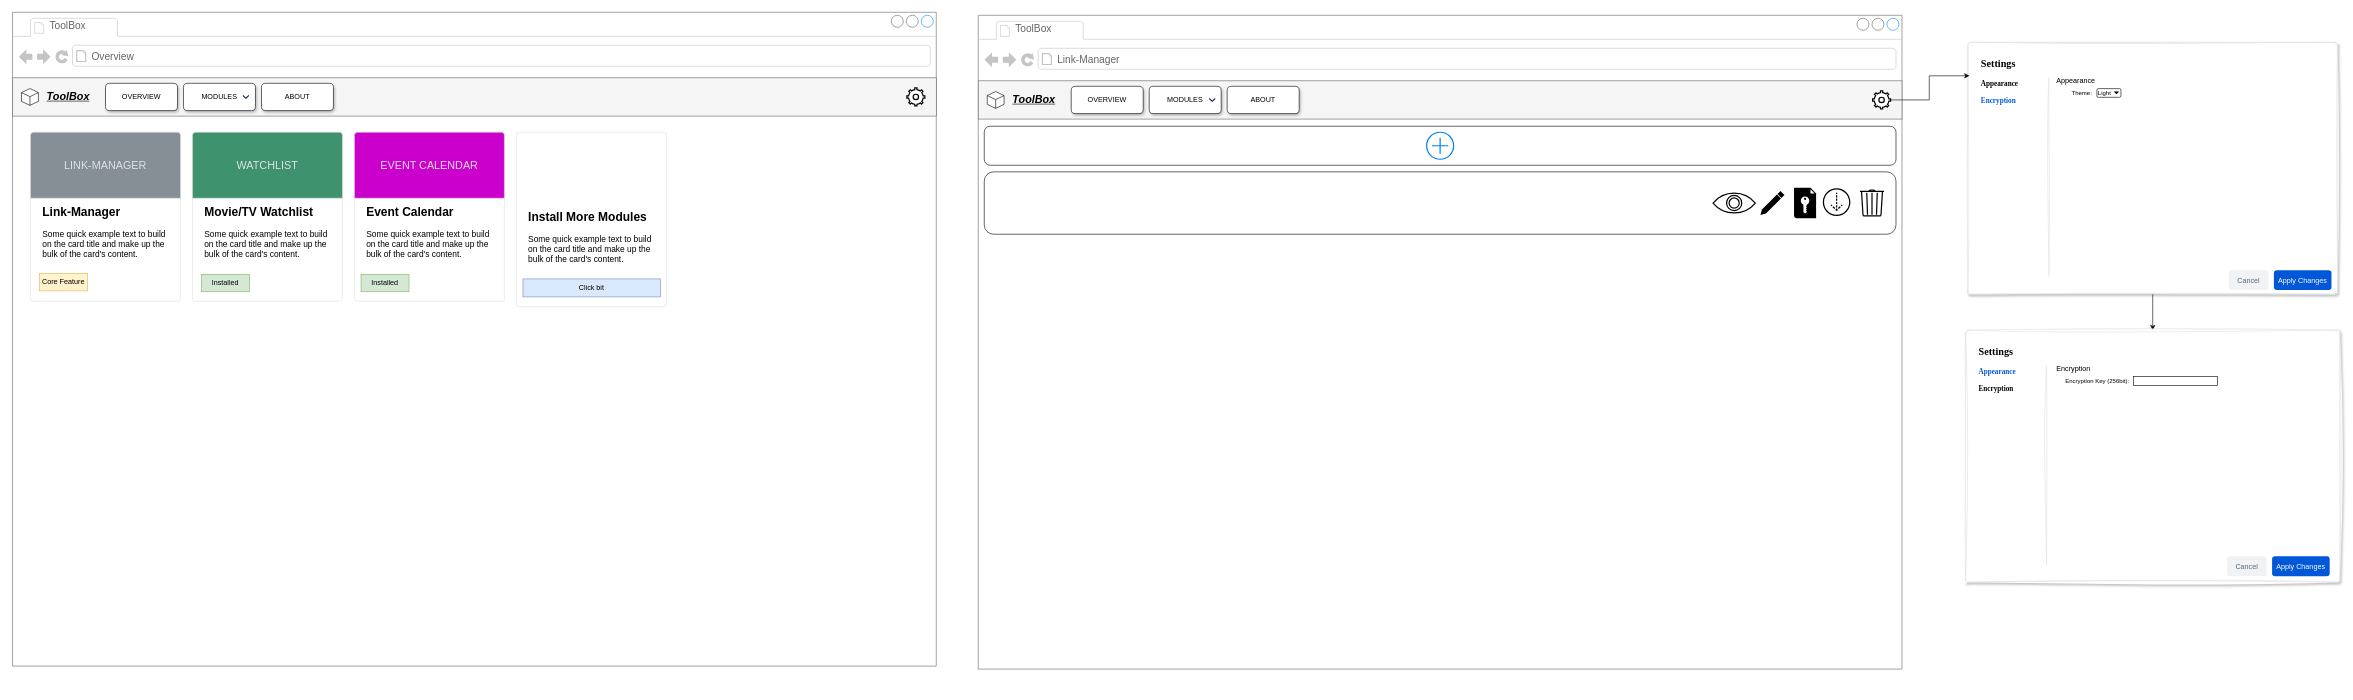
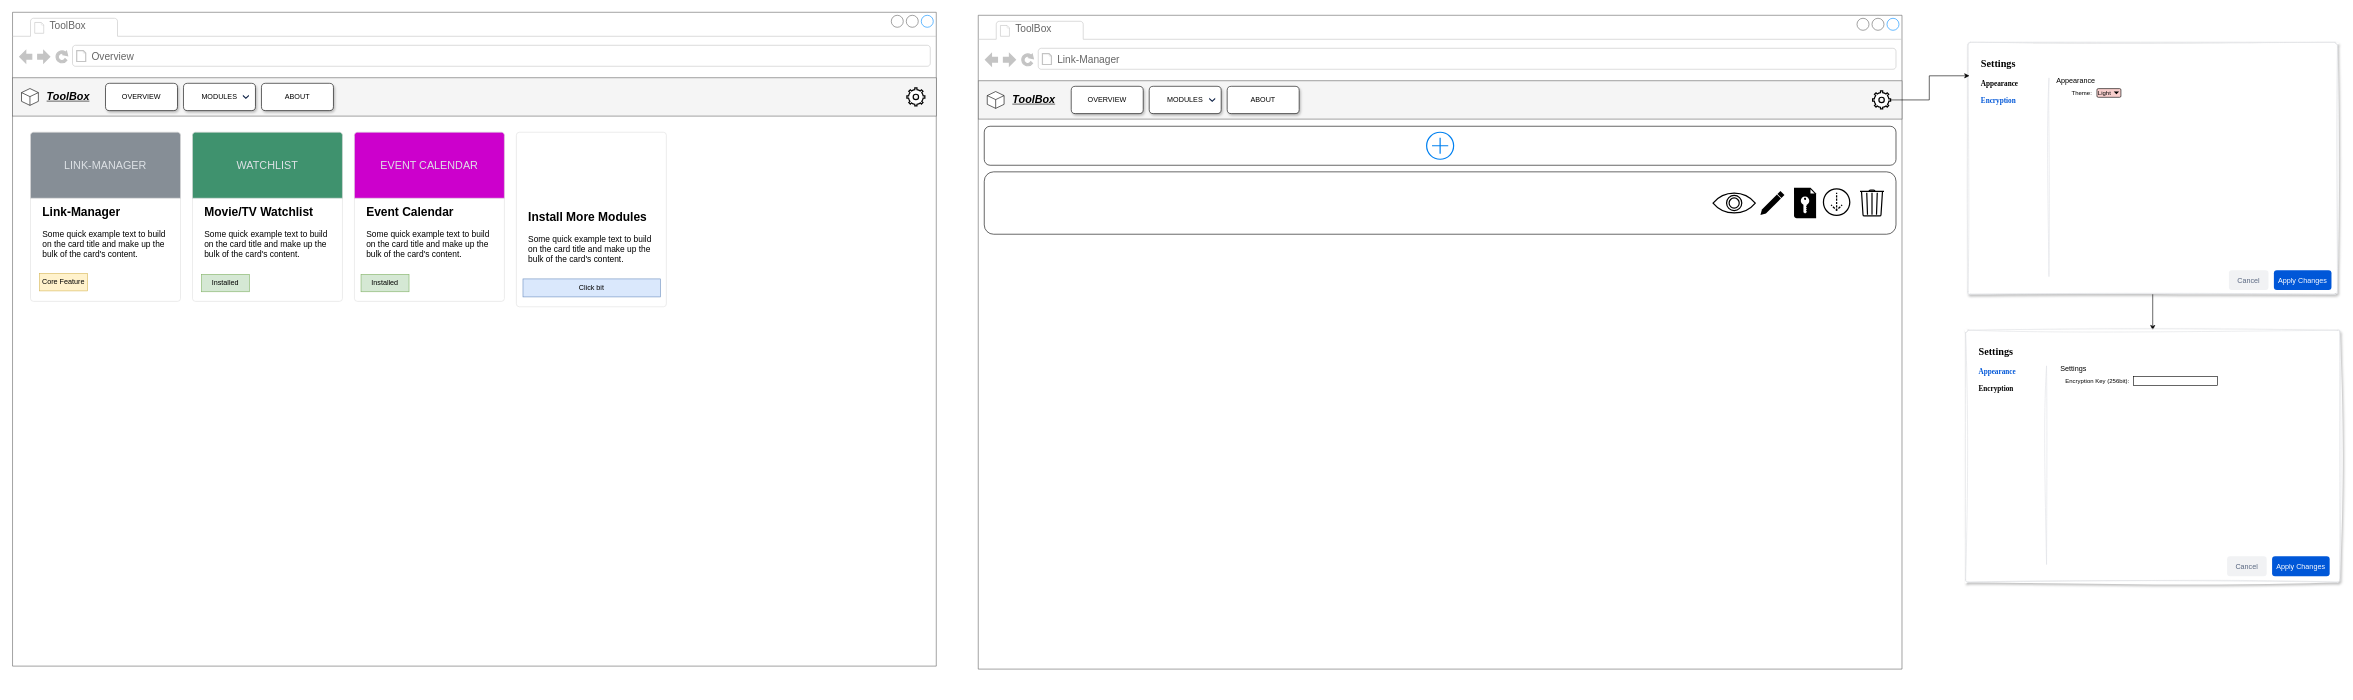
  <mxCell id="0" />
  <mxCell id="1" parent="0" />
  <mxCell id="2" value="" style="group" parent="1" vertex="1" connectable="0"><mxGeometry x="1630" y="25" width="1540" height="1120" as="geometry" /></mxCell>
  <mxCell id="3" value="" style="strokeWidth=1;shadow=0;dashed=0;align=center;html=1;shape=mxgraph.mockup.containers.browserWindow;rSize=0;strokeColor=#666666;strokeColor2=#008cff;strokeColor3=#c4c4c4;mainText=,;recursiveResize=0;" parent="2" vertex="1"><mxGeometry width="1540" height="1090" as="geometry" /></mxCell>
  <mxCell id="4" value="ToolBox" style="strokeWidth=1;shadow=0;dashed=0;align=center;html=1;shape=mxgraph.mockup.containers.anchor;fontSize=17;fontColor=#666666;align=left;whiteSpace=wrap;" parent="3" vertex="1"><mxGeometry x="60" y="10.927" width="110" height="23.675" as="geometry" /></mxCell>
  <mxCell id="5" value="Link-Manager" style="strokeWidth=1;shadow=0;dashed=0;align=center;html=1;shape=mxgraph.mockup.containers.anchor;rSize=0;fontSize=17;fontColor=#666666;align=left;" parent="3" vertex="1"><mxGeometry x="130" y="63.634" width="250" height="23.675" as="geometry" /></mxCell>
  <mxCell id="6" value="" style="rounded=0;whiteSpace=wrap;html=1;fillColor=#f5f5f5;fontColor=#333333;strokeColor=#666666;" parent="3" vertex="1"><mxGeometry y="109.273" width="1540" height="63.74" as="geometry" /></mxCell>
  <mxCell id="7" value="" style="rounded=1;whiteSpace=wrap;html=1;" parent="3" vertex="1"><mxGeometry x="10" y="185" width="1520" height="65" as="geometry" /></mxCell>
  <mxCell id="8" value="MODULES" style="rounded=1;whiteSpace=wrap;html=1;shadow=1;" parent="3" vertex="1"><mxGeometry x="285" y="118.378" width="120" height="45.528" as="geometry" /></mxCell>
  <mxCell id="9" value="" style="html=1;shape=mxgraph.basic.isocube;isoAngle=15;" parent="3" vertex="1"><mxGeometry x="15" y="127.11" width="28.06" height="28.06" as="geometry" /></mxCell>
  <mxCell id="10" value="" style="html=1;verticalLabelPosition=bottom;align=center;labelBackgroundColor=#ffffff;verticalAlign=top;strokeWidth=2;strokeColor=#000000;shadow=0;dashed=0;shape=mxgraph.ios7.icons.settings;" parent="2" vertex="1"><mxGeometry x="1491" y="126.14" width="30" height="30" as="geometry" /></mxCell>
  <mxCell id="11" value="&lt;span style=&quot;font-size: 18px;&quot;&gt;&lt;b&gt;&lt;i&gt;&lt;u&gt;ToolBox&lt;/u&gt;&lt;/i&gt;&lt;/b&gt;&lt;/span&gt;" style="text;html=1;strokeColor=none;fillColor=none;align=center;verticalAlign=middle;whiteSpace=wrap;rounded=0;glass=0;" parent="2" vertex="1"><mxGeometry x="47" y="118.38" width="92" height="45.53" as="geometry" /></mxCell>
  <mxCell id="12" value="OVERVIEW" style="rounded=1;whiteSpace=wrap;html=1;shadow=1;" parent="2" vertex="1"><mxGeometry x="155" y="118.378" width="120" height="45.528" as="geometry" /></mxCell>
  <mxCell id="13" value="ABOUT" style="rounded=1;whiteSpace=wrap;html=1;shadow=1;glass=0;" parent="2" vertex="1"><mxGeometry x="415" y="118.378" width="120" height="45.528" as="geometry" /></mxCell>
  <mxCell id="14" value="" style="html=1;verticalLabelPosition=bottom;align=center;labelBackgroundColor=#ffffff;verticalAlign=top;strokeWidth=2;strokeColor=#0080F0;shadow=0;dashed=0;shape=mxgraph.ios7.icons.add;" parent="2" vertex="1"><mxGeometry x="747.5" y="195" width="45" height="45" as="geometry" /></mxCell>
  <mxCell id="15" value="" style="shape=step;whiteSpace=wrap;html=1;rounded=0;strokeColor=none;strokeWidth=2;fillColor=#0A1E43;gradientColor=none;fontFamily=Verdana;fontSize=14;fontColor=#000000;align=left;direction=south;size=0.65;" parent="2" vertex="1"><mxGeometry x="385" y="137.64" width="10" height="7" as="geometry" /></mxCell>
  <mxCell id="16" style="edgeStyle=orthogonalEdgeStyle;rounded=0;orthogonalLoop=1;jettySize=auto;html=1;" parent="1" source="17" target="27" edge="1"><mxGeometry relative="1" as="geometry" /></mxCell>
  <mxCell id="17" value="" style="html=1;rounded=1;fillColor=#ffffff;strokeColor=#DFE1E5;fontSize=20;align=left;fontColor=#000000;shadow=1;arcSize=1;whiteSpace=wrap;spacing=20;verticalAlign=top;fontStyle=1;hachureGap=4;pointerEvents=0;fontFamily=Helvetica;sketch=1;curveFitting=1;jiggle=2;" parent="1" vertex="1"><mxGeometry x="3280" y="70" width="616" height="420" as="geometry" /></mxCell>
  <mxCell id="18" value="&lt;font style=&quot;font-size: 17px&quot;&gt;Settings&lt;/font&gt;&lt;div&gt;&lt;br&gt;&lt;/div&gt;&lt;div&gt;&lt;/div&gt;&lt;div&gt;Appearance&lt;/div&gt;&lt;br&gt;&lt;div&gt;&lt;font color=&quot;#0057d8&quot;&gt;&lt;/font&gt;&lt;/div&gt;&lt;div&gt;&lt;font color=&quot;#0057d8&quot;&gt;Encryption&lt;/font&gt;&lt;/div&gt;" style="html=1;fillColor=none;strokeColor=none;fontSize=12;align=left;fontStyle=1;strokeWidth=2;fontColor=000000;verticalAlign=top;sketch=1;hachureGap=4;pointerEvents=0;fontFamily=Architects Daughter;fontSource=https%3A%2F%2Ffonts.googleapis.com%2Fcss%3Ffamily%3DArchitects%2BDaughter;" parent="17" vertex="1"><mxGeometry width="110" height="360" relative="1" as="geometry"><mxPoint x="20" y="20" as="offset" /></mxGeometry></mxCell>
  <mxCell id="19" value="" style="shape=line;direction=south;strokeColor=#E0E1E6;strokeWidth=1;hachureGap=4;pointerEvents=0;fontFamily=Architects Daughter;fontSource=https%3A%2F%2Ffonts.googleapis.com%2Fcss%3Ffamily%3DArchitects%2BDaughter;fontSize=20;sketch=1;curveFitting=1;jiggle=2;" parent="17" vertex="1"><mxGeometry width="10" height="330" relative="1" as="geometry"><mxPoint x="130" y="60" as="offset" /></mxGeometry></mxCell>
  <mxCell id="20" value="Appearance" style="text;html=1;strokeColor=none;fillColor=none;align=center;verticalAlign=middle;whiteSpace=wrap;rounded=0;strokeWidth=2;sketch=1;curveFitting=1;jiggle=2;" parent="17" vertex="1"><mxGeometry x="140" y="50" width="80" height="30" as="geometry" /></mxCell>
  <mxCell id="21" value="&lt;font style=&quot;font-size: 10px;&quot;&gt;Theme:&lt;/font&gt;" style="text;html=1;strokeColor=none;fillColor=none;align=center;verticalAlign=middle;whiteSpace=wrap;rounded=0;strokeWidth=2;sketch=1;curveFitting=1;jiggle=2;" parent="17" vertex="1"><mxGeometry x="160" y="69" width="60" height="31" as="geometry" /></mxCell>
- <mxCell id="22" value="&lt;font style=&quot;font-size: 10px;&quot;&gt;Light&lt;/font&gt;" style="rounded=1;whiteSpace=wrap;html=1;align=left;" parent="17" vertex="1"><mxGeometry x="215" y="77.25" width="40" height="14.5" as="geometry" /></mxCell>
+ <mxCell id="22" value="&lt;font style=&quot;font-size: 10px;&quot;&gt;Light&lt;/font&gt;" style="rounded=1;whiteSpace=wrap;html=1;align=left;fillColor=#f8cecc;" parent="17" vertex="1"><mxGeometry x="215" y="77.25" width="40" height="14.5" as="geometry" /></mxCell>
  <mxCell id="23" value="" style="shape=triangle;direction=north;fillColor=#000000;strokeColor=none;perimeter=none;gradientColor=none;fillStyle=solid;rotation=-180;" parent="17" vertex="1"><mxGeometry x="243" y="82.25" width="9" height="4.5" as="geometry" /></mxCell>
  <mxCell id="24" value="Apply Changes" style="rounded=1;fillColor=#0057D8;strokeColor=none;html=1;whiteSpace=wrap;fontColor=#ffffff;align=center;verticalAlign=middle;fontStyle=0;fontSize=12;sketch=0;" parent="17" vertex="1"><mxGeometry x="510" y="380" width="96" height="33" as="geometry" /></mxCell>
  <mxCell id="25" value="Cancel" style="rounded=1;fillColor=#F1F2F4;strokeColor=none;html=1;whiteSpace=wrap;fontColor=#596780;align=center;verticalAlign=middle;fontStyle=0;fontSize=12;sketch=0;" parent="17" vertex="1"><mxGeometry x="435" y="380" width="66" height="33" as="geometry" /></mxCell>
  <mxCell id="26" style="edgeStyle=orthogonalEdgeStyle;rounded=0;orthogonalLoop=1;jettySize=auto;html=1;entryX=0.004;entryY=0.133;entryDx=0;entryDy=0;entryPerimeter=0;" parent="1" source="10" target="17" edge="1"><mxGeometry relative="1" as="geometry" /></mxCell>
  <mxCell id="27" value="" style="html=1;rounded=1;fillColor=#ffffff;strokeColor=#DFE1E5;fontSize=20;align=left;fontColor=#000000;shadow=1;arcSize=1;whiteSpace=wrap;spacing=20;verticalAlign=top;fontStyle=1;hachureGap=4;pointerEvents=0;fontFamily=Helvetica;sketch=1;curveFitting=1;jiggle=2;" parent="1" vertex="1"><mxGeometry x="3276" y="550" width="624" height="420" as="geometry" /></mxCell>
  <mxCell id="28" value="&lt;font style=&quot;font-size: 17px&quot;&gt;Settings&lt;/font&gt;&lt;div&gt;&lt;br&gt;&lt;/div&gt;&lt;div&gt;&lt;/div&gt;&lt;div&gt;&lt;font color=&quot;#0057d8&quot;&gt;Appearance&lt;/font&gt;&lt;/div&gt;&lt;br&gt;&lt;div&gt;&lt;font color=&quot;#0057d8&quot;&gt;&lt;/font&gt;&lt;/div&gt;&lt;div&gt;Encryption&lt;/div&gt;" style="html=1;fillColor=none;strokeColor=none;fontSize=12;align=left;fontStyle=1;strokeWidth=2;fontColor=000000;verticalAlign=top;sketch=1;hachureGap=4;pointerEvents=0;fontFamily=Architects Daughter;fontSource=https%3A%2F%2Ffonts.googleapis.com%2Fcss%3Ffamily%3DArchitects%2BDaughter;" parent="27" vertex="1"><mxGeometry width="110" height="360" relative="1" as="geometry"><mxPoint x="20" y="20" as="offset" /></mxGeometry></mxCell>
  <mxCell id="29" value="" style="shape=line;direction=south;strokeColor=#E0E1E6;strokeWidth=1;hachureGap=4;pointerEvents=0;fontFamily=Architects Daughter;fontSource=https%3A%2F%2Ffonts.googleapis.com%2Fcss%3Ffamily%3DArchitects%2BDaughter;fontSize=20;sketch=1;curveFitting=1;jiggle=2;" parent="27" vertex="1"><mxGeometry width="10" height="330" relative="1" as="geometry"><mxPoint x="130" y="60" as="offset" /></mxGeometry></mxCell>
- <mxCell id="30" value="Encryption" style="text;html=1;strokeColor=none;fillColor=none;align=center;verticalAlign=middle;whiteSpace=wrap;rounded=0;strokeWidth=2;sketch=1;curveFitting=1;jiggle=2;" parent="27" vertex="1"><mxGeometry x="140" y="50" width="80" height="30" as="geometry" /></mxCell>
+ <mxCell id="30" value="Settings" style="text;html=1;strokeColor=none;fillColor=none;align=center;verticalAlign=middle;whiteSpace=wrap;rounded=0;strokeWidth=2;sketch=1;curveFitting=1;jiggle=2;" parent="27" vertex="1"><mxGeometry x="140" y="50" width="80" height="30" as="geometry" /></mxCell>
  <mxCell id="31" value="&lt;font style=&quot;font-size: 10px;&quot;&gt;Encryption Key (256bit):&lt;/font&gt;" style="text;html=1;strokeColor=none;fillColor=none;align=center;verticalAlign=middle;whiteSpace=wrap;rounded=0;" parent="27" vertex="1"><mxGeometry x="160" y="70" width="120" height="30" as="geometry" /></mxCell>
  <mxCell id="32" value="" style="rounded=0;whiteSpace=wrap;html=1;" parent="27" vertex="1"><mxGeometry x="280" y="77.5" width="140" height="15" as="geometry" /></mxCell>
  <mxCell id="33" value="Apply Changes" style="rounded=1;fillColor=#0057D8;strokeColor=none;html=1;whiteSpace=wrap;fontColor=#ffffff;align=center;verticalAlign=middle;fontStyle=0;fontSize=12;sketch=0;" parent="27" vertex="1"><mxGeometry x="511" y="377" width="96" height="33" as="geometry" /></mxCell>
  <mxCell id="34" value="Cancel" style="rounded=1;fillColor=#F1F2F4;strokeColor=none;html=1;whiteSpace=wrap;fontColor=#596780;align=center;verticalAlign=middle;fontStyle=0;fontSize=12;sketch=0;" parent="27" vertex="1"><mxGeometry x="436" y="377" width="66" height="33" as="geometry" /></mxCell>
  <mxCell id="35" value="" style="group" parent="1" vertex="1" connectable="0"><mxGeometry x="1640" y="286" width="1520" height="104" as="geometry" /></mxCell>
  <mxCell id="36" value="" style="rounded=1;whiteSpace=wrap;html=1;" parent="35" vertex="1"><mxGeometry width="1520" height="104" as="geometry" /></mxCell>
  <mxCell id="37" value="" style="html=1;dashed=0;aspect=fixed;verticalLabelPosition=bottom;verticalAlign=top;align=center;shape=mxgraph.gmdl.edit;strokeColor=none;fillColor=#000000;shadow=0;sketch=0;" parent="35" vertex="1"><mxGeometry x="1294" y="32" width="40" height="40" as="geometry" /></mxCell>
  <mxCell id="38" value="" style="html=1;verticalLabelPosition=bottom;align=center;labelBackgroundColor=#ffffff;verticalAlign=top;strokeWidth=2;strokeColor=#000000;shadow=0;dashed=0;shape=mxgraph.ios7.icons.trashcan;" parent="35" vertex="1"><mxGeometry x="1460" y="30.5" width="40" height="43" as="geometry" /></mxCell>
  <mxCell id="39" value="" style="shadow=0;dashed=0;html=1;strokeColor=none;fillColor=#000000;labelPosition=center;verticalLabelPosition=bottom;verticalAlign=top;align=center;outlineConnect=0;shape=mxgraph.veeam.encryption_key;" parent="35" vertex="1"><mxGeometry x="1350" y="26.6" width="36.8" height="50.8" as="geometry" /></mxCell>
  <mxCell id="40" value="" style="sketch=0;outlineConnect=0;fontColor=#232F3E;gradientColor=none;fillColor=#000000;strokeColor=none;dashed=0;verticalLabelPosition=bottom;verticalAlign=top;align=center;html=1;fontSize=12;fontStyle=0;aspect=fixed;pointerEvents=1;shape=mxgraph.aws4.download_distribution;" parent="35" vertex="1"><mxGeometry x="1398" y="27.5" width="46" height="46" as="geometry" /></mxCell>
  <mxCell id="41" value="" style="html=1;verticalLabelPosition=bottom;align=center;labelBackgroundColor=#ffffff;verticalAlign=top;strokeWidth=2;strokeColor=#000000;shadow=0;dashed=0;shape=mxgraph.ios7.icons.eye;" parent="35" vertex="1"><mxGeometry x="1215" y="35.45" width="70.43" height="33.1" as="geometry" /></mxCell>
  <mxCell id="42" value="" style="group" parent="1" vertex="1" connectable="0"><mxGeometry x="20" y="20" width="1540" height="1120" as="geometry" /></mxCell>
  <mxCell id="43" value="" style="strokeWidth=1;shadow=0;dashed=0;align=center;html=1;shape=mxgraph.mockup.containers.browserWindow;rSize=0;strokeColor=#666666;strokeColor2=#008cff;strokeColor3=#c4c4c4;mainText=,;recursiveResize=0;" parent="42" vertex="1"><mxGeometry width="1540" height="1090" as="geometry" /></mxCell>
  <mxCell id="44" value="ToolBox" style="strokeWidth=1;shadow=0;dashed=0;align=center;html=1;shape=mxgraph.mockup.containers.anchor;fontSize=17;fontColor=#666666;align=left;whiteSpace=wrap;" parent="43" vertex="1"><mxGeometry x="60" y="10.927" width="110" height="23.675" as="geometry" /></mxCell>
  <mxCell id="45" value="Overview" style="strokeWidth=1;shadow=0;dashed=0;align=center;html=1;shape=mxgraph.mockup.containers.anchor;rSize=0;fontSize=17;fontColor=#666666;align=left;" parent="43" vertex="1"><mxGeometry x="130" y="63.634" width="250" height="23.675" as="geometry" /></mxCell>
  <mxCell id="46" value="" style="rounded=0;whiteSpace=wrap;html=1;fillColor=#f5f5f5;fontColor=#333333;strokeColor=#666666;" parent="43" vertex="1"><mxGeometry y="109.273" width="1540" height="63.74" as="geometry" /></mxCell>
  <mxCell id="47" value="MODULES" style="rounded=1;whiteSpace=wrap;html=1;shadow=1;" parent="43" vertex="1"><mxGeometry x="285" y="118.378" width="120" height="45.528" as="geometry" /></mxCell>
  <mxCell id="48" value="" style="html=1;shape=mxgraph.basic.isocube;isoAngle=15;" parent="43" vertex="1"><mxGeometry x="15" y="127.11" width="28.06" height="28.06" as="geometry" /></mxCell>
  <mxCell id="49" value="&lt;b&gt;&lt;font style=&quot;font-size: 20px&quot;&gt;Link-Manager&lt;/font&gt;&lt;/b&gt;&lt;br style=&quot;font-size: 14px&quot;&gt;&lt;br style=&quot;font-size: 14px&quot;&gt;Some quick example text to build on the card title and make up the bulk of the card's content." style="html=1;shadow=0;dashed=0;shape=mxgraph.bootstrap.rrect;rSize=5;strokeColor=#DFDFDF;html=1;whiteSpace=wrap;fillColor=#ffffff;fontColor=#000000;verticalAlign=bottom;align=left;spacing=20;spacingBottom=50;fontSize=14;" parent="43" vertex="1"><mxGeometry x="30" y="200.0" width="250" height="281.906" as="geometry" /></mxCell>
  <mxCell id="50" value="LINK-MANAGER" style="html=1;shadow=0;dashed=0;shape=mxgraph.bootstrap.topButton;rSize=5;perimeter=none;whiteSpace=wrap;fillColor=#868E96;strokeColor=#DFDFDF;fontColor=#DEE2E6;resizeWidth=1;fontSize=18;" parent="49" vertex="1"><mxGeometry width="250" height="110" relative="1" as="geometry" /></mxCell>
  <mxCell id="51" value="Core Feature" style="text;html=1;strokeColor=#d6b656;fillColor=#fff2cc;align=center;verticalAlign=middle;whiteSpace=wrap;rounded=0;" parent="49" vertex="1"><mxGeometry x="15" y="235.406" width="80" height="29.063" as="geometry" /></mxCell>
  <mxCell id="52" value="&lt;b&gt;&lt;font style=&quot;font-size: 20px&quot;&gt;Movie/TV Watchlist&lt;/font&gt;&lt;/b&gt;&lt;br style=&quot;font-size: 14px&quot;&gt;&lt;br style=&quot;font-size: 14px&quot;&gt;Some quick example text to build on the card title and make up the bulk of the card's content." style="html=1;shadow=0;dashed=0;shape=mxgraph.bootstrap.rrect;rSize=5;strokeColor=#DFDFDF;html=1;whiteSpace=wrap;fillColor=#ffffff;fontColor=#000000;verticalAlign=bottom;align=left;spacing=20;spacingBottom=50;fontSize=14;" parent="43" vertex="1"><mxGeometry x="300" y="200.0" width="250" height="281.906" as="geometry" /></mxCell>
  <mxCell id="53" value="WATCHLIST" style="html=1;shadow=0;dashed=0;shape=mxgraph.bootstrap.topButton;rSize=5;perimeter=none;whiteSpace=wrap;fillColor=#3f926e;strokeColor=#DFDFDF;fontColor=#DEE2E6;resizeWidth=1;fontSize=18;" parent="52" vertex="1"><mxGeometry width="250" height="110" relative="1" as="geometry" /></mxCell>
  <mxCell id="54" value="Installed" style="text;html=1;strokeColor=#82b366;fillColor=#d5e8d4;align=center;verticalAlign=middle;whiteSpace=wrap;rounded=0;" parent="52" vertex="1"><mxGeometry x="15" y="236.859" width="80" height="29.063" as="geometry" /></mxCell>
  <mxCell id="55" value="&lt;span style=&quot;font-size: 20px;&quot;&gt;&lt;b&gt;Event Calendar&lt;/b&gt;&lt;/span&gt;&lt;br style=&quot;font-size: 14px&quot;&gt;&lt;br style=&quot;font-size: 14px&quot;&gt;Some quick example text to build on the card title and make up the bulk of the card's content." style="html=1;shadow=0;dashed=0;shape=mxgraph.bootstrap.rrect;rSize=5;strokeColor=#DFDFDF;html=1;whiteSpace=wrap;fillColor=#ffffff;fontColor=#000000;verticalAlign=bottom;align=left;spacing=20;spacingBottom=50;fontSize=14;" parent="43" vertex="1"><mxGeometry x="570" y="200.0" width="250" height="281.906" as="geometry" /></mxCell>
  <mxCell id="56" value="EVENT CALENDAR" style="html=1;shadow=0;dashed=0;shape=mxgraph.bootstrap.topButton;rSize=5;perimeter=none;whiteSpace=wrap;fillColor=#CC00CC;strokeColor=#DFDFDF;fontColor=#DEE2E6;resizeWidth=1;fontSize=18;" parent="55" vertex="1"><mxGeometry width="250" height="110" relative="1" as="geometry" /></mxCell>
  <mxCell id="57" value="Installed" style="text;html=1;strokeColor=#82b366;fillColor=#d5e8d4;align=center;verticalAlign=middle;whiteSpace=wrap;rounded=0;" parent="55" vertex="1"><mxGeometry x="11" y="236.859" width="80" height="29.063" as="geometry" /></mxCell>
  <mxCell id="58" value="&lt;span style=&quot;font-size: 20px;&quot;&gt;&lt;b&gt;Install More Modules&lt;/b&gt;&lt;/span&gt;&lt;br style=&quot;font-size: 14px&quot;&gt;&lt;br style=&quot;font-size: 14px&quot;&gt;Some quick example text to build on the card title and make up the bulk of the card's content." style="html=1;shadow=0;dashed=0;shape=mxgraph.bootstrap.rrect;rSize=5;strokeColor=#DFDFDF;html=1;whiteSpace=wrap;fillColor=#ffffff;fontColor=#000000;verticalAlign=bottom;align=left;spacing=20;spacingBottom=50;fontSize=14;" parent="43" vertex="1"><mxGeometry x="840" y="200" width="250" height="291" as="geometry" /></mxCell>
  <mxCell id="59" value="Click bit" style="text;html=1;strokeColor=#6c8ebf;fillColor=#dae8fc;align=center;verticalAlign=middle;whiteSpace=wrap;rounded=0;" parent="58" vertex="1"><mxGeometry x="11" y="244.5" width="229" height="30" as="geometry" /></mxCell>
  <mxCell id="60" value="" style="shape=step;whiteSpace=wrap;html=1;rounded=0;strokeColor=none;strokeWidth=2;fillColor=#0A1E43;gradientColor=none;fontFamily=Verdana;fontSize=14;fontColor=#000000;align=left;direction=south;size=0.65;" parent="43" vertex="1"><mxGeometry x="384" y="137.64" width="10" height="7" as="geometry" /></mxCell>
  <mxCell id="61" value="" style="html=1;verticalLabelPosition=bottom;align=center;labelBackgroundColor=#ffffff;verticalAlign=top;strokeWidth=2;strokeColor=#000000;shadow=0;dashed=0;shape=mxgraph.ios7.icons.settings;" parent="42" vertex="1"><mxGeometry x="1491" y="126.14" width="30" height="30" as="geometry" /></mxCell>
  <mxCell id="62" value="&lt;span style=&quot;font-size: 18px;&quot;&gt;&lt;b&gt;&lt;i&gt;&lt;u&gt;ToolBox&lt;/u&gt;&lt;/i&gt;&lt;/b&gt;&lt;/span&gt;" style="text;html=1;strokeColor=none;fillColor=none;align=center;verticalAlign=middle;whiteSpace=wrap;rounded=0;glass=0;" parent="42" vertex="1"><mxGeometry x="47" y="118.38" width="92" height="45.53" as="geometry" /></mxCell>
  <mxCell id="63" value="OVERVIEW" style="rounded=1;whiteSpace=wrap;html=1;shadow=1;" parent="42" vertex="1"><mxGeometry x="155" y="118.378" width="120" height="45.528" as="geometry" /></mxCell>
  <mxCell id="64" value="ABOUT" style="rounded=1;whiteSpace=wrap;html=1;shadow=1;glass=0;" parent="42" vertex="1"><mxGeometry x="415" y="118.378" width="120" height="45.528" as="geometry" /></mxCell>
